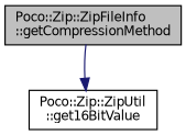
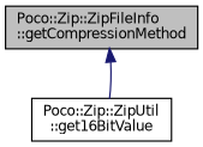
  digraph {
    rankdir=TB
    node [color=black fontname=Helvetica fontsize=10 shape=record style=filled]
    n1 [fillcolor=grey75 fontcolor=black height=0.2 label="Poco::Zip::ZipFileInfo\l::getCompressionMethod" width=0.4]
    n2 [fillcolor=white height=0.2 label="Poco::Zip::ZipUtil\l::get16BitValue" width=0.4]
-   n1 -> n2 [color=midnightblue fontname=Helvetica fontsize=10 labelfontname=Helvetica labelfontsize=10 style=solid]
+   n2 -> n1 [color=midnightblue fontname=Helvetica fontsize=10 labelfontname=Helvetica labelfontsize=10 style=solid]
  }
